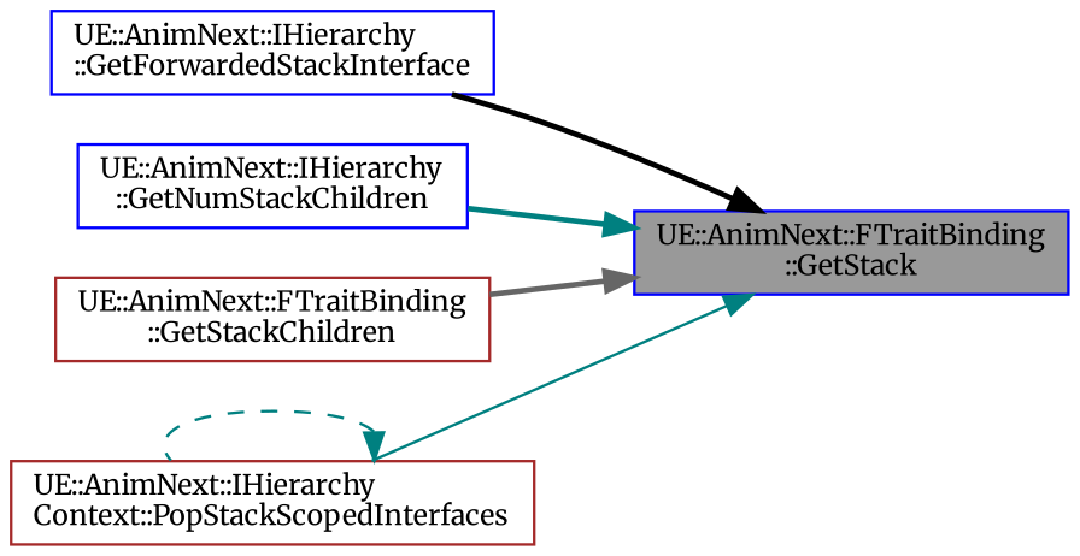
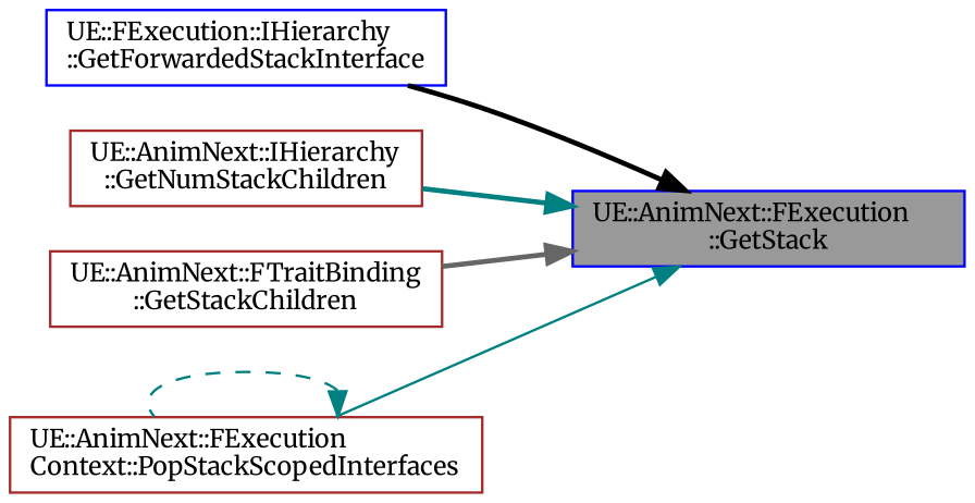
  digraph {
    fontname=Merriweather
    rankdir=RL
    node [color=brown fillcolor=white fontname=Merriweather fontsize=10 shape=box style=filled]
    edge [color=teal dir=back fontname=Merriweather fontsize=10 labelfontname=Helvetica labelfontsize=10 style=bold]
-   n1 [color=blue fillcolor=grey60 fontcolor=black height=0.2 label="UE::AnimNext::FTraitBinding\l::GetStack" width=0.4]
-   n2 [color=blue height=0.2 label="UE::AnimNext::IHierarchy\l::GetForwardedStackInterface" width=0.4]
-   n3 [color=blue height=0.2 label="UE::AnimNext::IHierarchy\l::GetNumStackChildren" width=0.4]
+   n1 [color=blue fillcolor=grey60 fontcolor=black height=0.2 label="UE::AnimNext::FExecution\l::GetStack" width=0.4]
+   n2 [color=blue height=0.2 label="UE::FExecution::IHierarchy\l::GetForwardedStackInterface" width=0.4]
+   n3 [height=0.2 label="UE::AnimNext::IHierarchy\l::GetNumStackChildren" width=0.4]
    n4 [height=0.2 label="UE::AnimNext::FTraitBinding\l::GetStackChildren" width=0.4]
-   n5 [height=0.2 label="UE::AnimNext::IHierarchy\lContext::PopStackScopedInterfaces" width=0.4]
+   n5 [height=0.2 label="UE::AnimNext::FExecution\lContext::PopStackScopedInterfaces" width=0.4]
    n1 -> n2 [color=black]
    n1 -> n3
    n1 -> n4 [color=gray40]
    n1 -> n5 [style=solid]
    n5 -> n5 [style=dashed]
  }
